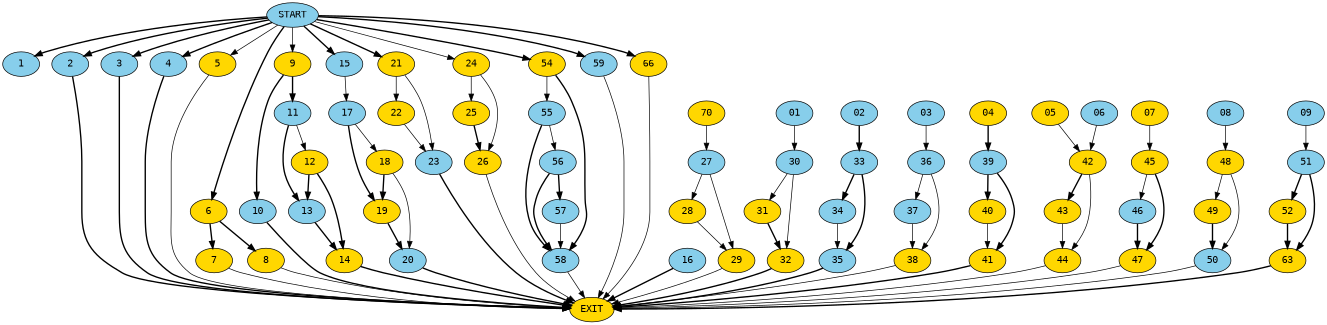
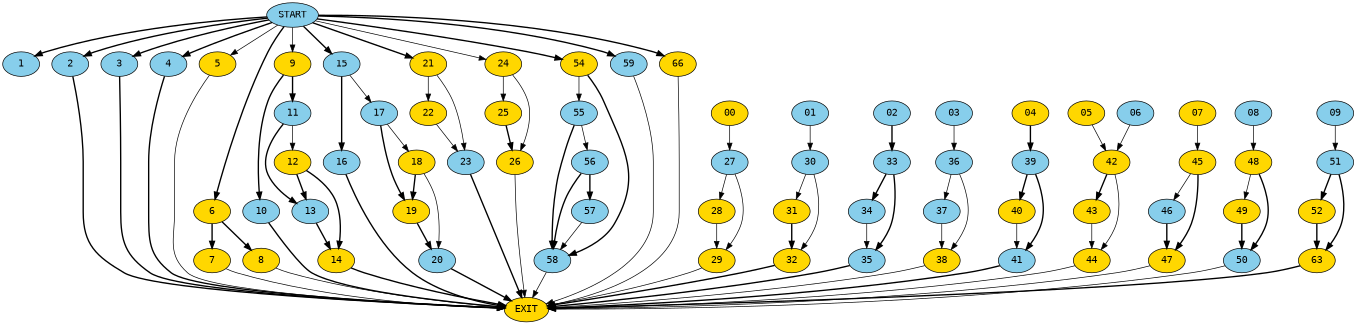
  digraph {
    fontname="DejaVu Sans Mono"
    node [fillcolor=gold fontname="DejaVu Sans Mono" style=filled]
    edge [fontname="DejaVu Sans Mono" style=bold]
    n1 [fillcolor=skyblue label=START]
    1 [fillcolor=skyblue]
    2 [fillcolor=skyblue]
    3 [fillcolor=skyblue]
    4 [fillcolor=skyblue]
    5
    6
    9
    15 [fillcolor=skyblue]
    21
    24
    54
    59 [fillcolor=skyblue]
    n14 [label=66]
    n15 [label=EXIT]
    7
    8
    10 [fillcolor=skyblue]
    11 [fillcolor=skyblue]
    16 [fillcolor=skyblue]
    17 [fillcolor=skyblue]
    22
    23 [fillcolor=skyblue]
    25
    26
    55 [fillcolor=skyblue]
    58 [fillcolor=skyblue]
    12
    13 [fillcolor=skyblue]
    14
    18
    19
    20 [fillcolor=skyblue]
    28
    27 [fillcolor=skyblue]
    29
    31
    30 [fillcolor=skyblue]
    32
    33 [fillcolor=skyblue]
    34 [fillcolor=skyblue]
    35 [fillcolor=skyblue]
    36 [fillcolor=skyblue]
    37 [fillcolor=skyblue]
    38
    40
    39 [fillcolor=skyblue]
-   41
+   41 [fillcolor=skyblue]
    42
    43
    44
    45
    46 [fillcolor=skyblue]
    47
    48
    49
    50 [fillcolor=skyblue]
    52
    51 [fillcolor=skyblue]
    n60 [label=63]
    56 [fillcolor=skyblue]
    57 [fillcolor=skyblue]
-   00 [label=70]
+   00
    01 [fillcolor=skyblue]
    02 [fillcolor=skyblue]
    03 [fillcolor=skyblue]
    04
    05
    06 [fillcolor=skyblue]
    07
    08 [fillcolor=skyblue]
    09 [fillcolor=skyblue]
    n1 -> 1
    n1 -> 2
    n1 -> 3 [tailport=s2]
    n1 -> 4 [tailport=s3]
    n1 -> 5 [style=solid tailport=s4]
    n1 -> 6 [tailport=s5]
    n1 -> 9 [style=solid tailport=s6]
    n1 -> 15 [tailport=s7]
    n1 -> 21 [tailport=s8]
    n1 -> 24 [style=solid tailport=s9]
    n1 -> 54 [tailport=s20]
    n1 -> 59 [tailport=s21]
    n1 -> n14 [tailport=s22]
    2 -> n15
    3 -> n15
    4 -> n15
    5 -> n15 [style=solid]
    6 -> 7
    6 -> 8
    9 -> 10
    9 -> 11
+   15 -> 16
    15 -> 17 [style=solid]
    21 -> 22 [style=solid]
    21 -> 23 [style=solid]
    24 -> 25 [style=solid]
    24 -> 26 [style=solid]
    54 -> 55 [style=solid]
    54 -> 58
    59 -> n15 [style=solid]
    n14 -> n15 [style=solid]
    7 -> n15 [style=solid]
    8 -> n15 [style=solid]
    10 -> n15
    11 -> 12 [style=solid]
    11 -> 13
    16 -> n15
    17 -> 18 [style=solid]
    17 -> 19
    22 -> 23 [style=solid]
    23 -> n15
    25 -> 26
    26 -> n15 [style=solid]
    55 -> 58
    55 -> 56 [style=solid]
    58 -> n15 [style=solid]
    12 -> 13
    12 -> 14
    13 -> 14
    14 -> n15
    18 -> 19
    18 -> 20 [style=solid]
    19 -> 20
    20 -> n15
    28 -> 29 [style=solid]
    27 -> 28 [style=solid]
    27 -> 29 [style=solid]
    29 -> n15 [style=solid]
    31 -> 32
    30 -> 31 [style=solid]
    30 -> 32 [style=solid]
    32 -> n15
    33 -> 34
    33 -> 35
    34 -> 35 [style=solid]
    35 -> n15
    36 -> 37 [style=solid]
    36 -> 38 [style=solid]
    37 -> 38 [style=solid]
    38 -> n15 [style=solid]
    40 -> 41 [style=solid]
    39 -> 40
    39 -> 41
    41 -> n15
    42 -> 43
    42 -> 44 [style=solid]
    43 -> 44 [style=solid]
    44 -> n15 [style=solid]
    45 -> 46 [style=solid]
    45 -> 47
    46 -> 47
    47 -> n15 [style=solid]
    48 -> 49 [style=solid]
-   48 -> 50 [style=solid]
+   48 -> 50
    49 -> 50
    50 -> n15 [style=solid]
    52 -> n60
    51 -> 52
    51 -> n60
    n60 -> n15
    56 -> 58
    56 -> 57
    57 -> 58 [style=solid]
    00 -> 27 [style=solid]
    01 -> 30 [style=solid]
    02 -> 33
    03 -> 36 [style=solid]
    04 -> 39
    05 -> 42 [style=solid]
    06 -> 42 [style=solid]
    07 -> 45 [style=solid]
    08 -> 48 [style=solid]
    09 -> 51 [style=solid]
  }
